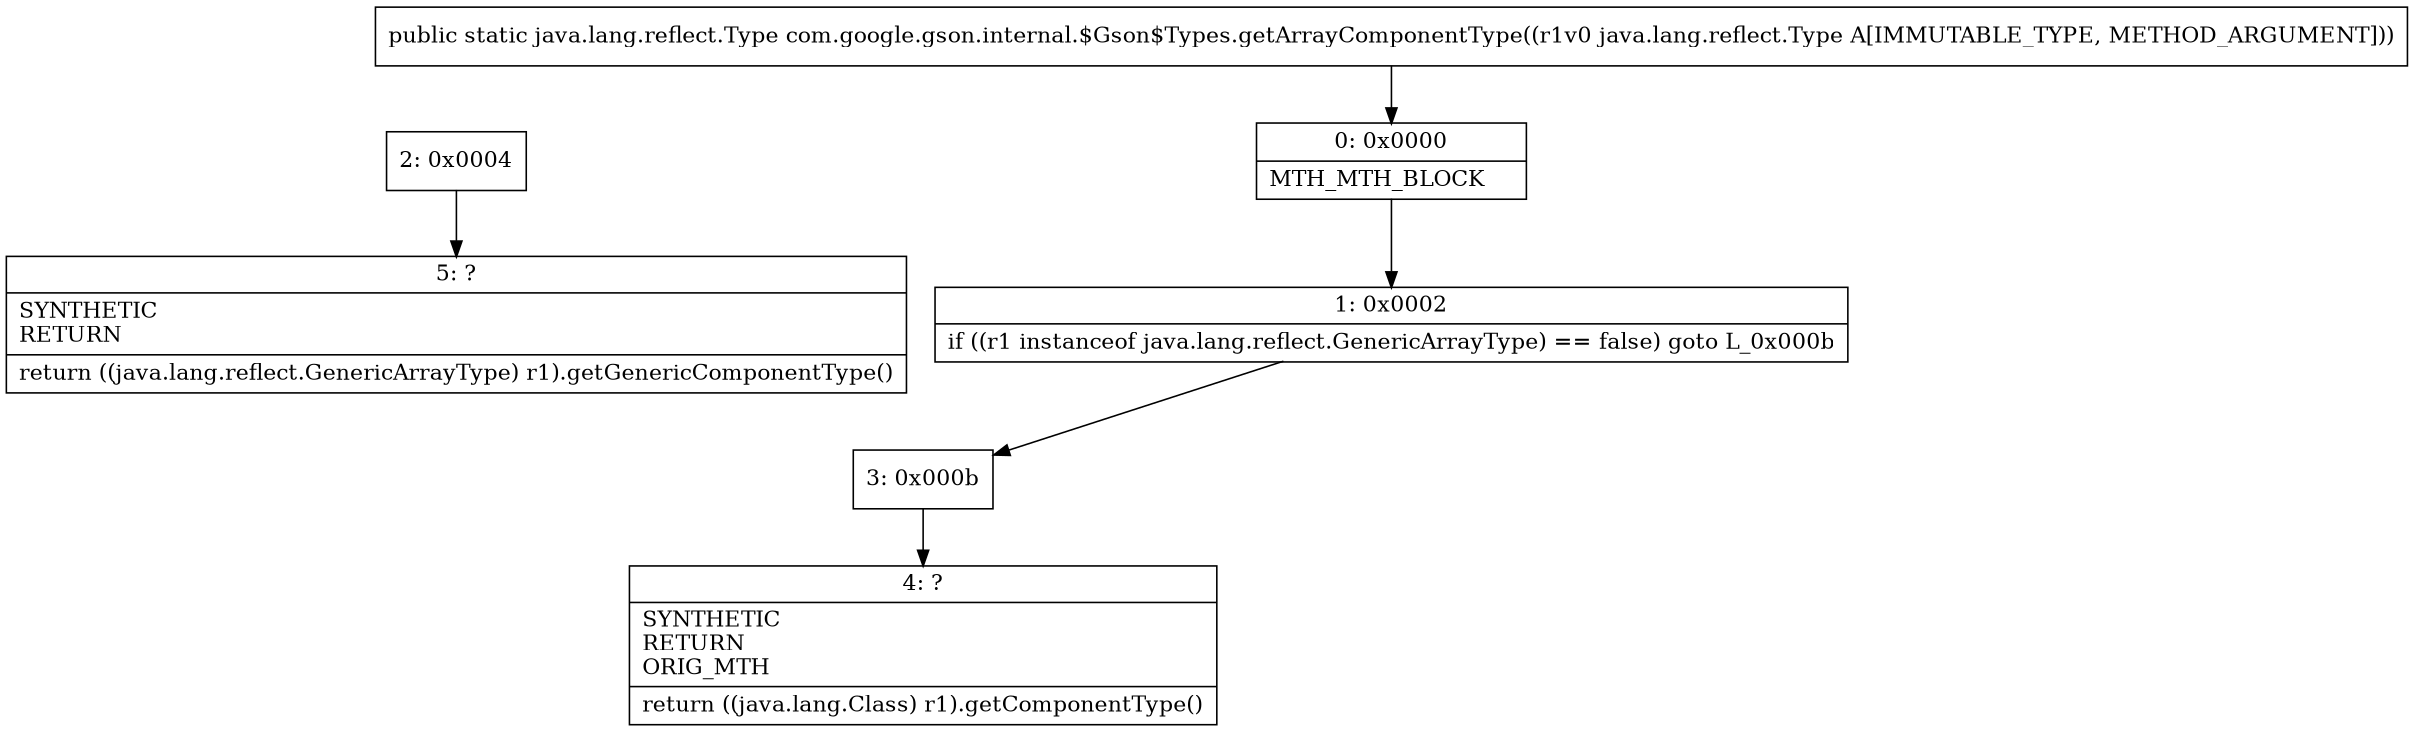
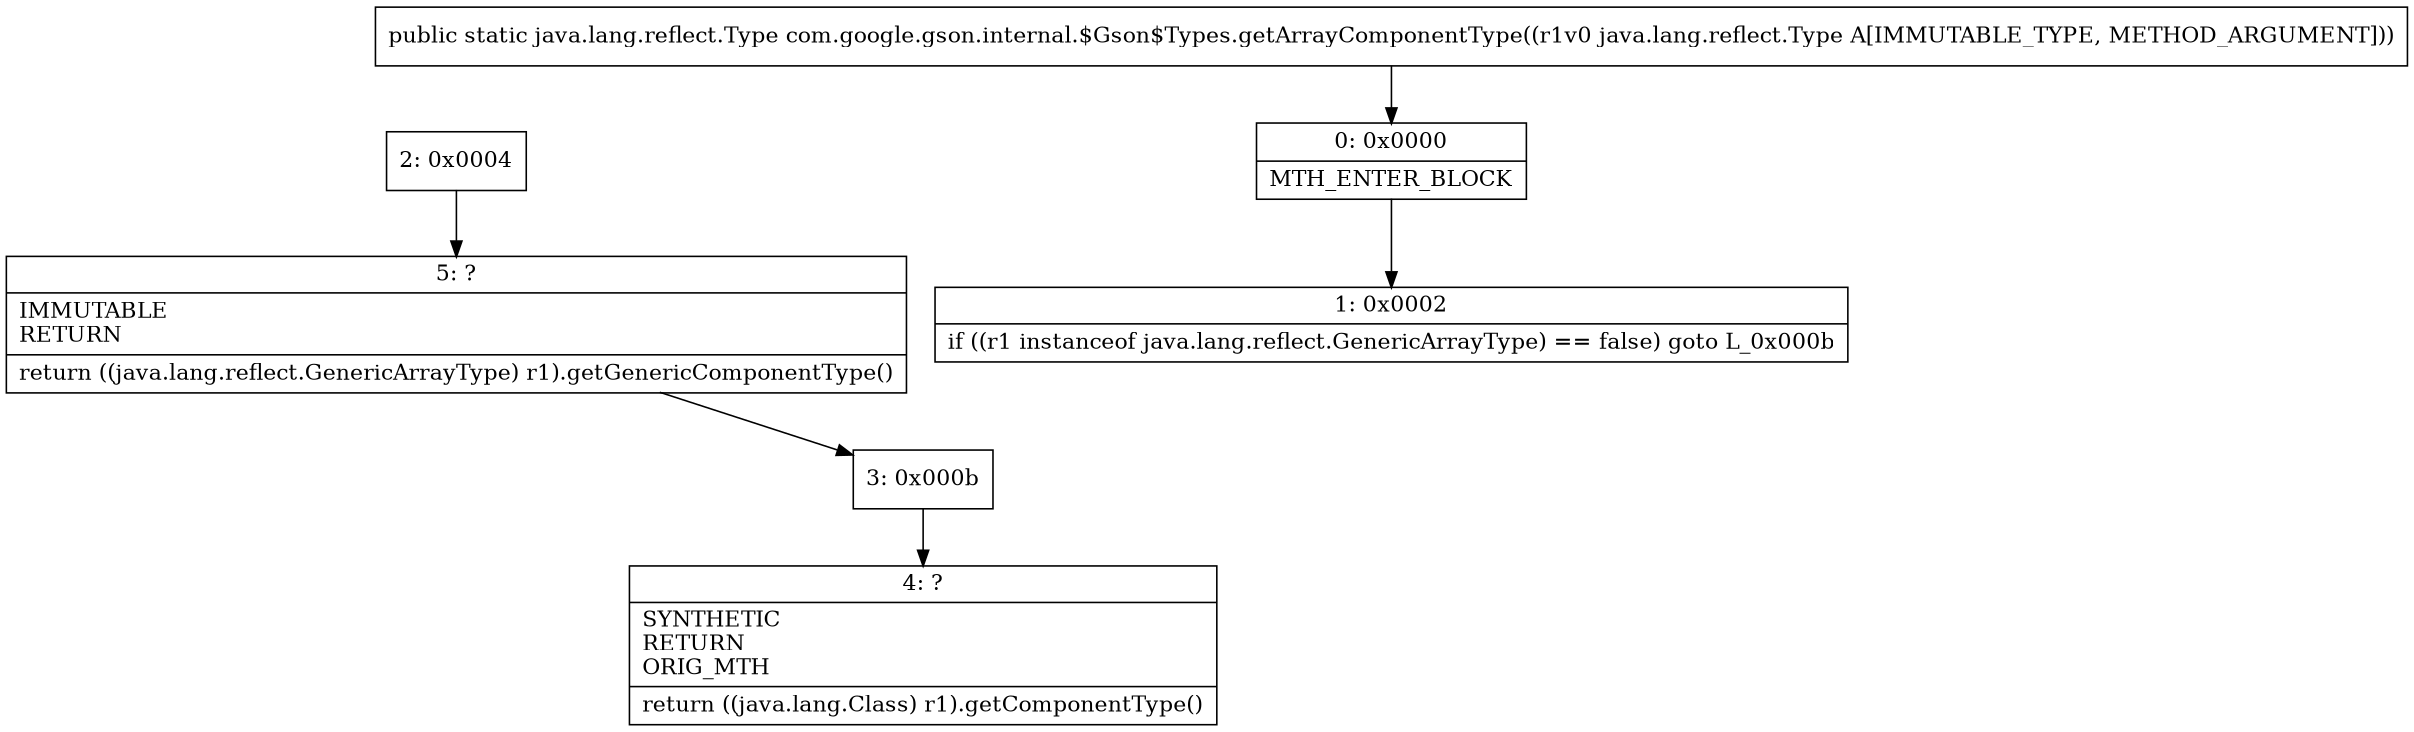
  digraph {
    node [shape=record]
-   n1 [label="{0\:\ 0x0000|MTH_MTH_BLOCK\l}"]
+   n1 [label="{0\:\ 0x0000|MTH_ENTER_BLOCK\l}"]
    n2 [label="{1\:\ 0x0002|if ((r1 instanceof java.lang.reflect.GenericArrayType) == false) goto L_0x000b\l}"]
    n3 [label="{3\:\ 0x000b}"]
    n4 [label="{2\:\ 0x0004}"]
-   n5 [label="{5\:\ ?|SYNTHETIC\lRETURN\l|return ((java.lang.reflect.GenericArrayType) r1).getGenericComponentType()\l}"]
+   n5 [label="{5\:\ ?|IMMUTABLE\lRETURN\l|return ((java.lang.reflect.GenericArrayType) r1).getGenericComponentType()\l}"]
    n6 [label="{4\:\ ?|SYNTHETIC\lRETURN\lORIG_MTH\l|return ((java.lang.Class) r1).getComponentType()\l}"]
    n7 [label="{public static java.lang.reflect.Type com.google.gson.internal.$Gson$Types.getArrayComponentType((r1v0 java.lang.reflect.Type A[IMMUTABLE_TYPE, METHOD_ARGUMENT])) }"]
    n1 -> n2
-   n2 -> n3
+   n5 -> n3
    n3 -> n6
    n4 -> n5
    n7 -> n1
  }
